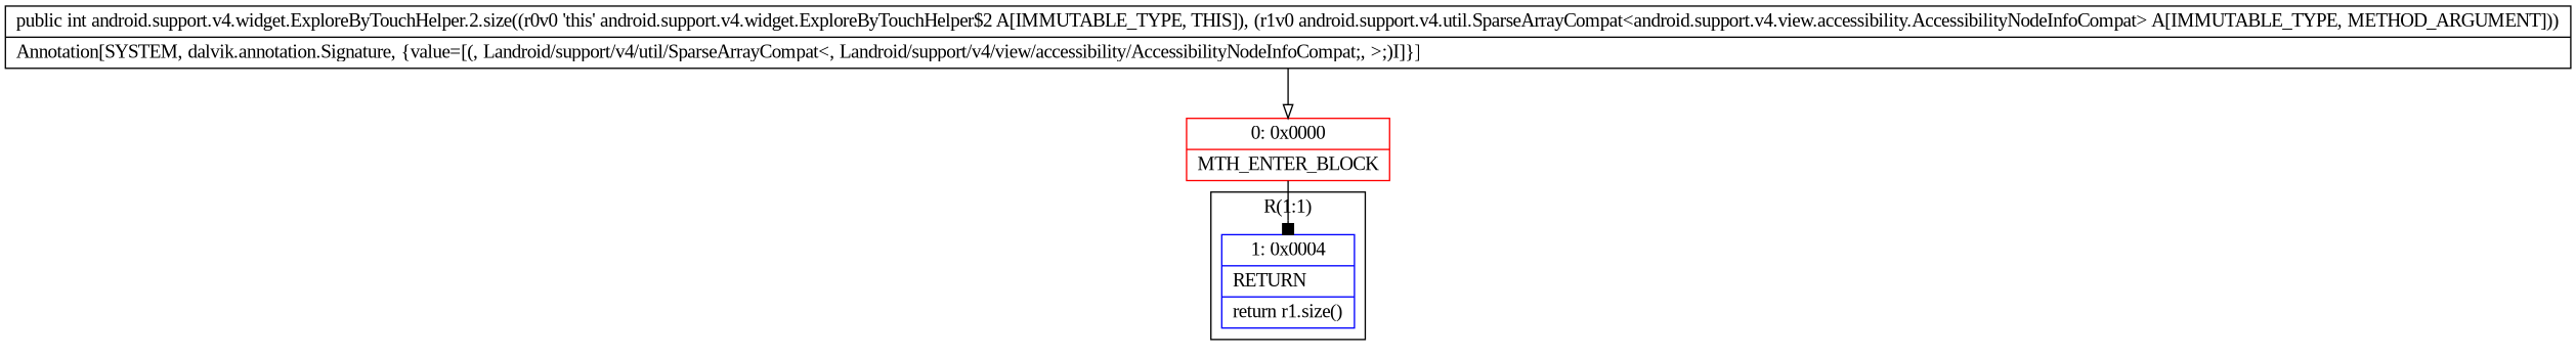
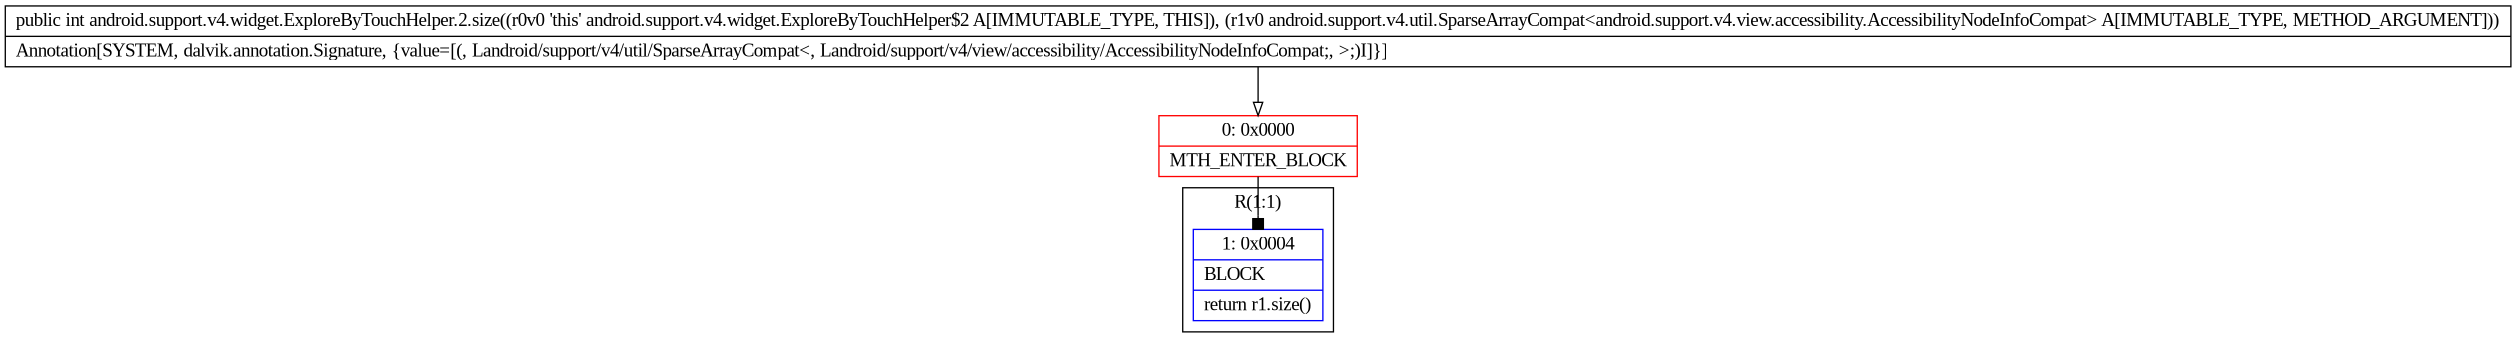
  digraph {
    fontname="Liberation Serif"
    node [shape=record fontname="Liberation Serif"]
    edge [fontname="Liberation Serif"]
-   n1 [color=blue label="{1\:\ 0x0004|RETURN\l|return r1.size()\l}"]
+   n1 [color=blue label="{1\:\ 0x0004|BLOCK\l|return r1.size()\l}"]
    n2 [color=red label="{0\:\ 0x0000|MTH_ENTER_BLOCK\l}"]
    n3 [label="{public int android.support.v4.widget.ExploreByTouchHelper.2.size((r0v0 'this' android.support.v4.widget.ExploreByTouchHelper$2 A[IMMUTABLE_TYPE, THIS]), (r1v0 android.support.v4.util.SparseArrayCompat\<android.support.v4.view.accessibility.AccessibilityNodeInfoCompat\> A[IMMUTABLE_TYPE, METHOD_ARGUMENT]))  | Annotation[SYSTEM, dalvik.annotation.Signature, \{value=[(, Landroid\/support\/v4\/util\/SparseArrayCompat\<, Landroid\/support\/v4\/view\/accessibility\/AccessibilityNodeInfoCompat;, \>;)I]\}]\l}"]
    subgraph cluster_1 {
      label="R(1:1)"
      n1
    }
    n2 -> n1 [arrowhead=box]
    n3 -> n2 [arrowhead=onormal]
  }
